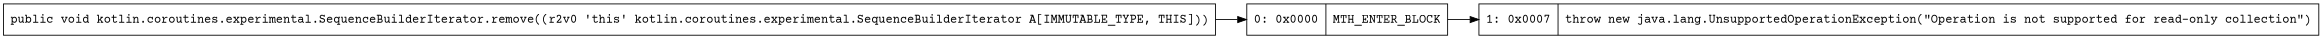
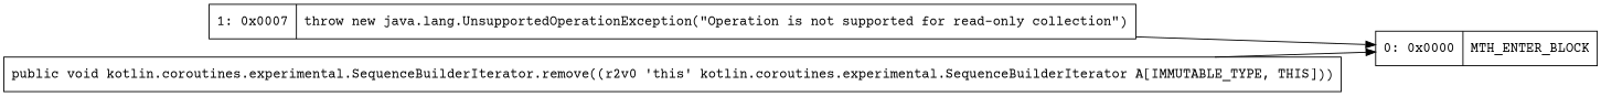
  digraph {
    rankdir=LR
    fontname="Courier Prime"
    node [shape=record fontname="Courier Prime"]
    edge [fontname="Courier Prime"]
    n1 [label="{0\:\ 0x0000|MTH_ENTER_BLOCK\l}"]
    n2 [label="{1\:\ 0x0007|throw new java.lang.UnsupportedOperationException(\"Operation is not supported for read\-only collection\")\l}"]
    n3 [label="{public void kotlin.coroutines.experimental.SequenceBuilderIterator.remove((r2v0 'this' kotlin.coroutines.experimental.SequenceBuilderIterator A[IMMUTABLE_TYPE, THIS])) }"]
-   n1 -> n2
+   n2 -> n1
    n3 -> n1
  }
